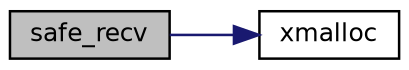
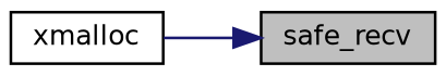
  digraph {
    rankdir=LR
    node [color=black fontname=Helvetica fontsize=10 shape=record style=filled]
    n1 [fillcolor=grey75 fontcolor=black height=0.2 label=safe_recv width=0.4]
    n2 [fillcolor=white height=0.2 label=xmalloc width=0.4]
-   n1 -> n2 [color=midnightblue fontname=Helvetica fontsize=10 labelfontname=Helvetica labelfontsize=10 style=solid]
+   n2 -> n1 [color=midnightblue fontname=Helvetica fontsize=10 labelfontname=Helvetica labelfontsize=10 style=solid]
  }
